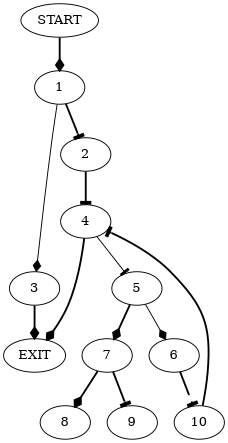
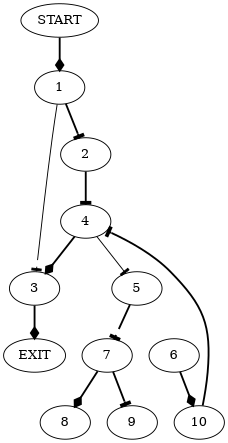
  digraph {
    edge [arrowhead=diamond style=bold]
    n1 [label=START]
    1
    2
    3
    n5 [label=EXIT]
    4
    5
    6
    7
    10
    8
    9
    n1 -> 1
    1 -> 2 [arrowhead=tee]
-   1 -> 3 [style=solid]
+   1 -> 3 [arrowhead=tee style=solid]
    2 -> 4 [arrowhead=tee]
    3 -> n5
-   4 -> n5
+   4 -> 3
    4 -> 5 [arrowhead=tee style=solid]
-   5 -> 6 [style=solid]
-   5 -> 7
-   6 -> 10 [arrowhead=tee]
+   5 -> 7 [arrowhead=tee]
+   6 -> 10
    7 -> 8
    7 -> 9 [arrowhead=tee]
    10 -> 4 [arrowhead=tee]
  }
